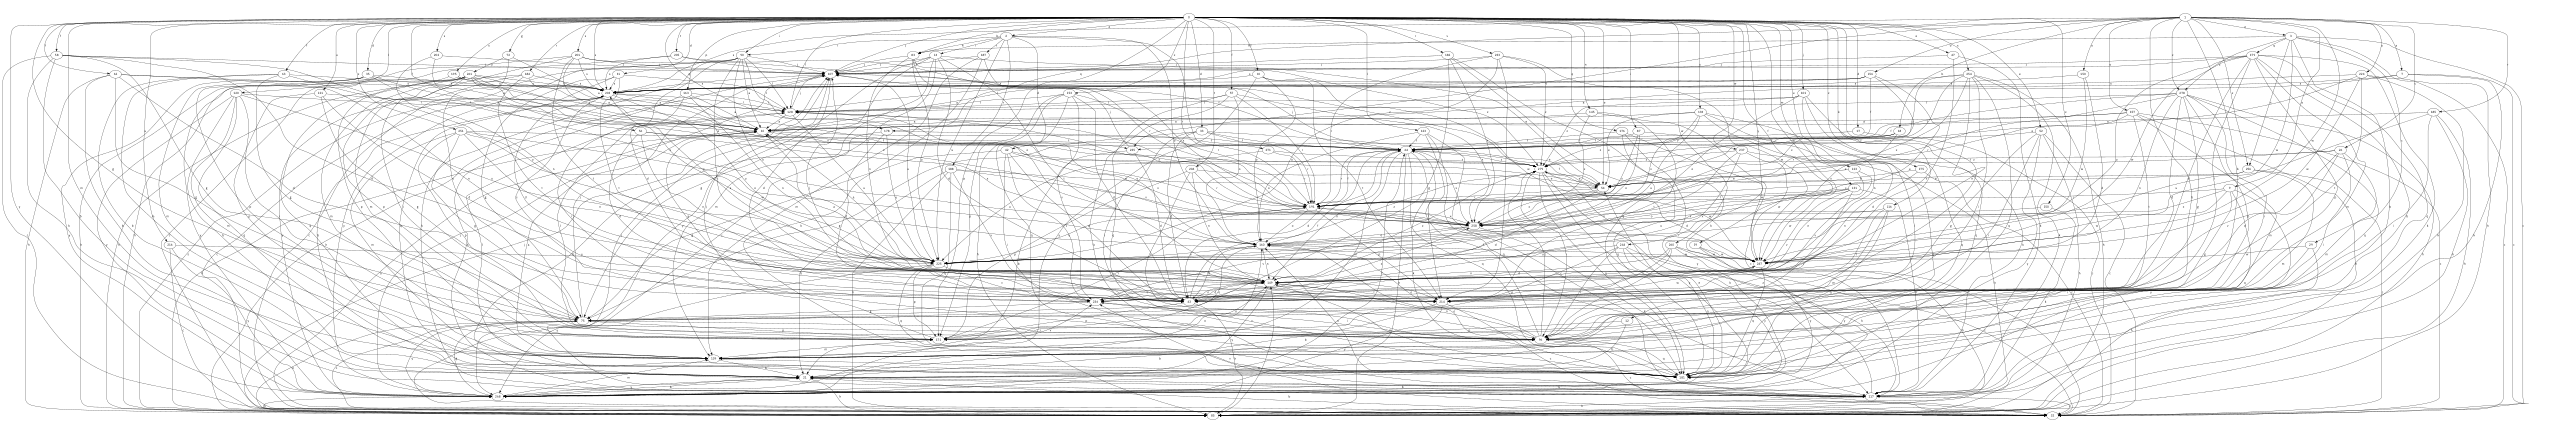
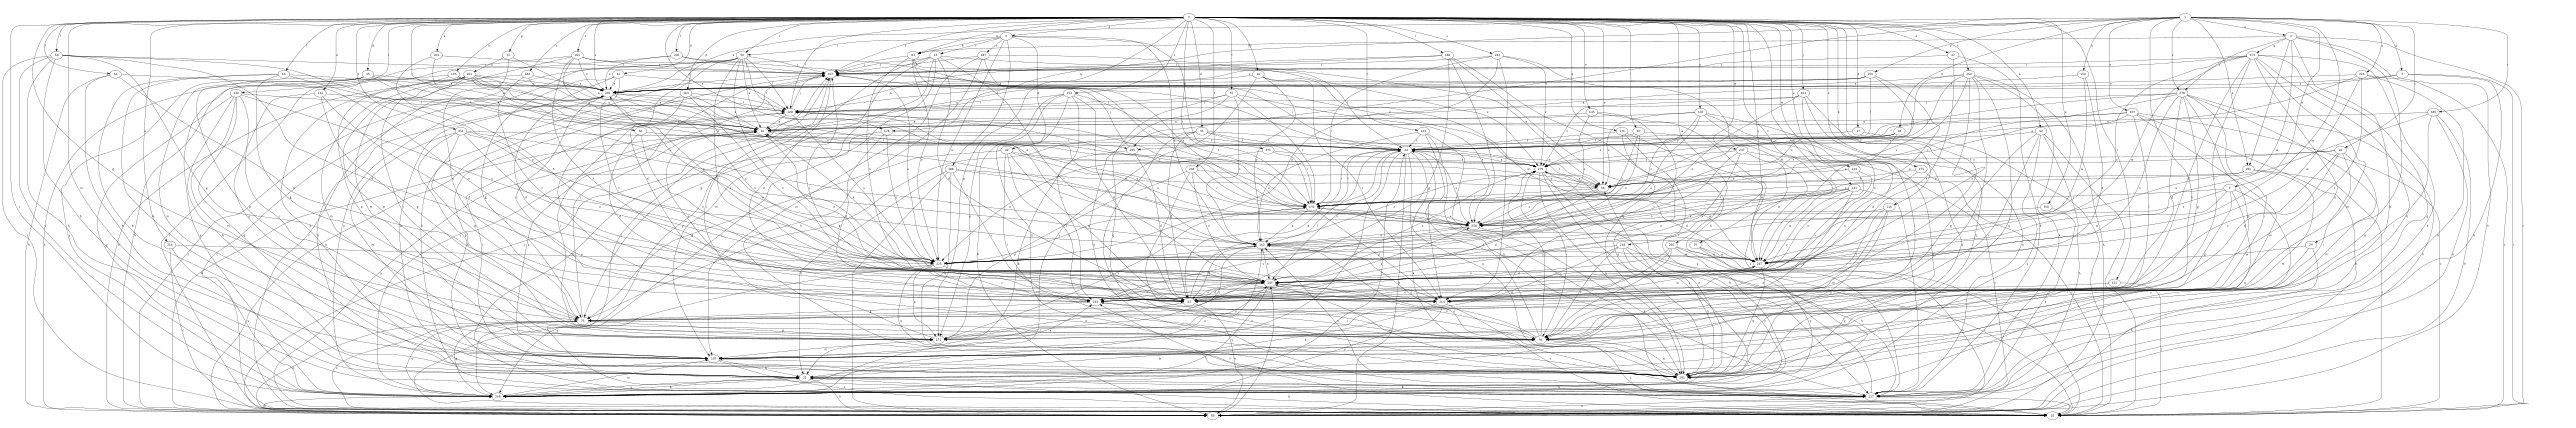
  strict digraph {
    fontname="IBM Plex Sans"
    node [fontname="IBM Plex Sans"]
    edge [fontname="IBM Plex Sans"]
    0
    2
    33
    35
    n5 [label=17]
    41
    47
    52
    54
    56
    57
    58
    59
    60
    62
    63
    72
    75
    83
    87
    90
    101
    107
    116
    120
+   121
    123
    128
    131
    139
    145
    163
    171
    176
    178
    182
    184
    194
    195
    201
    202
    203
    204
    205
    214
    216
    221
    223
    233
    237
    244
    247
    250
    251
    253
    254
    260
    268
    271
    275
    42
    94
    160
    187
    188
    191
    225
    64
    43
    96
    10
    258
    32
    181
    117
    236
    85
    149
    21
    261
    279
    1
    3
    7
    9
-   12
    18
    26
    150
    156
    157
    185
    224
    235
    256
    278
    29
    179
    0 -> 2 [label=a]
    0 -> 33 [label=d]
    0 -> 35 [label=d]
    0 -> n5 [label=d]
    0 -> 41 [label=d]
    0 -> 47 [label=e]
    0 -> 52 [label=e]
    0 -> 54 [label=e]
    0 -> 56 [label=f]
    0 -> 57 [label=f]
    0 -> 58 [label=f]
    0 -> 59 [label=f]
    0 -> 60 [label=f]
    0 -> 62 [label=f]
    0 -> 63 [label=f]
    0 -> 72 [label=g]
    0 -> 75 [label=g]
    0 -> 83 [label=h]
    0 -> 87 [label=i]
    0 -> 90 [label=i]
    0 -> 101 [label=j]
    0 -> 107 [label=j]
    0 -> 116 [label=k]
    0 -> 120 [label=l]
+   0 -> 121 [label=l]
    0 -> 123 [label=l]
    0 -> 128 [label=l]
    0 -> 131 [label=m]
    0 -> 139 [label=m]
    0 -> 145 [label=n]
    0 -> 163 [label=p]
    0 -> 171 [label=p]
    0 -> 176 [label=q]
    0 -> 178 [label=q]
    0 -> 182 [label=r]
    0 -> 184 [label=r]
    0 -> 194 [label=s]
    0 -> 195 [label=s]
    0 -> 201 [label=s]
    0 -> 202 [label=s]
    0 -> 203 [label=s]
    0 -> 204 [label=t]
    0 -> 205 [label=t]
    0 -> 214 [label=t]
    0 -> 216 [label=u]
    0 -> 221 [label=u]
    0 -> 223 [label=u]
    0 -> 233 [label=v]
    0 -> 237 [label=w]
    0 -> 244 [label=w]
    0 -> 247 [label=w]
    0 -> 250 [label=x]
    0 -> 251 [label=x]
    0 -> 253 [label=x]
    0 -> 254 [label=x]
    0 -> 260 [label=y]
    0 -> 268 [label=y]
    0 -> 271 [label=z]
    0 -> 275 [label=z]
    2 -> 83 [label=h]
    2 -> 90 [label=i]
    2 -> 42 [label=d]
    2 -> 94 [label=i]
    2 -> 160 [label=o]
    2 -> 187 [label=r]
    2 -> 188 [label=r]
    2 -> 191 [label=r]
    2 -> 225 [label=u]
    33 -> 54 [label=e]
    33 -> 75 [label=g]
    33 -> 191 [label=r]
    33 -> 64 [label=f]
    33 -> 43 [label=d]
    33 -> 96 [label=i]
    35 -> 139 [label=m]
    35 -> 171 [label=p]
    35 -> 203 [label=s]
    35 -> 268 [label=y]
    35 -> 10 [label=a]
    35 -> 258 [label=x]
    n5 -> 64 [label=f]
    n5 -> 32 [label=c]
    41 -> 75 [label=g]
    41 -> 128 [label=l]
    41 -> 203 [label=s]
    41 -> 214 [label=t]
    41 -> 181 [label=q]
    47 -> 107 [label=j]
    47 -> 117 [label=k]
    47 -> 236 [label=v]
    52 -> 75 [label=g]
    52 -> 268 [label=y]
    52 -> 64 [label=f]
    52 -> 96 [label=i]
    52 -> 32 [label=c]
    52 -> 85 [label=h]
    54 -> 191 [label=r]
    54 -> 64 [label=f]
    54 -> 43 [label=d]
    54 -> 258 [label=x]
    56 -> 64 [label=f]
    56 -> 43 [label=d]
-   56 -> 258 [label=x]
    56 -> 149 [label=n]
    57 -> 128 [label=l]
    57 -> 160 [label=o]
    57 -> 191 [label=r]
    57 -> 258 [label=x]
    57 -> 181 [label=q]
    57 -> 117 [label=k]
    58 -> 75 [label=g]
    58 -> 107 [label=j]
-   184 -> 268 [label=y]
+   58 -> 268 [label=y]
    58 -> 225 [label=u]
    58 -> 43 [label=d]
    58 -> 32 [label=c]
    58 -> 117 [label=k]
    58 -> 21 [label=b]
    59 -> 247 [label=w]
    59 -> 268 [label=y]
    59 -> 85 [label=h]
    60 -> 203 [label=s]
    60 -> 214 [label=t]
    60 -> 247 [label=w]
    60 -> 268 [label=y]
    60 -> 160 [label=o]
-   62 -> 75 [label=g]
-   62 -> 203 [label=s]
    62 -> 43 [label=d]
    62 -> 85 [label=h]
    62 -> 149 [label=n]
    62 -> 21 [label=b]
    63 -> 54 [label=e]
    63 -> 75 [label=g]
    63 -> 139 [label=m]
    63 -> 203 [label=s]
    63 -> 21 [label=b]
    72 -> 10 [label=a]
    72 -> 236 [label=v]
    72 -> 261 [label=y]
    75 -> 107 [label=j]
    75 -> 171 [label=p]
    75 -> 268 [label=y]
    75 -> 96 [label=i]
    75 -> 32 [label=c]
    75 -> 85 [label=h]
    83 -> 107 [label=j]
    83 -> 191 [label=r]
    83 -> 225 [label=u]
    83 -> 149 [label=n]
    83 -> 279 [label=z]
    87 -> 160 [label=o]
    87 -> 64 [label=f]
    87 -> 258 [label=x]
    87 -> 181 [label=q]
    90 -> 107 [label=j]
    90 -> 128 [label=l]
    90 -> 214 [label=t]
    90 -> 268 [label=y]
    90 -> 160 [label=o]
    90 -> 225 [label=u]
    90 -> 43 [label=d]
    90 -> 10 [label=a]
    90 -> 32 [label=c]
    90 -> 117 [label=k]
    101 -> 128 [label=l]
    101 -> 160 [label=o]
    101 -> 181 [label=q]
    101 -> 117 [label=k]
    101 -> 149 [label=n]
    101 -> 279 [label=z]
    107 -> 203 [label=s]
    107 -> 225 [label=u]
    107 -> 43 [label=d]
    107 -> 85 [label=h]
    116 -> 139 [label=m]
    116 -> 214 [label=t]
    116 -> 258 [label=x]
    116 -> 181 [label=q]
    120 -> 128 [label=l]
    120 -> 139 [label=m]
    120 -> 268 [label=y]
    120 -> 225 [label=u]
    120 -> 96 [label=i]
    120 -> 181 [label=q]
    120 -> 21 [label=b]
+   121 -> 32 [label=c]
+   121 -> 236 [label=v]
    123 -> 214 [label=t]
    123 -> 160 [label=o]
    123 -> 64 [label=f]
    123 -> 32 [label=c]
    123 -> 181 [label=q]
    128 -> 107 [label=j]
    128 -> 160 [label=o]
    128 -> 191 [label=r]
    128 -> 225 [label=u]
    128 -> 10 [label=a]
    131 -> 247 [label=w]
    131 -> 160 [label=o]
    131 -> 191 [label=r]
    131 -> 225 [label=u]
    131 -> 96 [label=i]
    131 -> 117 [label=k]
    131 -> 236 [label=v]
    139 -> 10 [label=a]
+   139 -> 32 [label=c]
    139 -> 181 [label=q]
    139 -> 236 [label=v]
    139 -> 21 [label=b]
    145 -> 214 [label=t]
    145 -> 10 [label=a]
    145 -> 258 [label=x]
    145 -> 32 [label=c]
    163 -> 128 [label=l]
    163 -> 96 [label=i]
    163 -> 10 [label=a]
    163 -> 117 [label=k]
    163 -> 149 [label=n]
    171 -> 107 [label=j]
    171 -> 128 [label=l]
    171 -> 139 [label=m]
    171 -> 160 [label=o]
    171 -> 191 [label=r]
    171 -> 149 [label=n]
    176 -> 247 [label=w]
    176 -> 268 [label=y]
    176 -> 64 [label=f]
    176 -> 181 [label=q]
    178 -> 225 [label=u]
    178 -> 64 [label=f]
    178 -> 43 [label=d]
    178 -> 21 [label=b]
    182 -> 75 [label=g]
    182 -> 107 [label=j]
+   182 -> 10 [label=a]
    182 -> 258 [label=x]
    182 -> 181 [label=q]
    182 -> 117 [label=k]
    184 -> 203 [label=s]
    184 -> 214 [label=t]
    184 -> 10 [label=a]
    184 -> 85 [label=h]
    194 -> 54 [label=e]
    194 -> 225 [label=u]
    194 -> 43 [label=d]
    194 -> 96 [label=i]
    194 -> 10 [label=a]
    194 -> 258 [label=x]
    194 -> 181 [label=q]
    195 -> 171 [label=p]
    195 -> 203 [label=s]
    195 -> 10 [label=a]
-   261 -> 85 [label=h]
+   195 -> 85 [label=h]
    201 -> 107 [label=j]
    201 -> 139 [label=m]
    201 -> 203 [label=s]
    201 -> 214 [label=t]
    201 -> 258 [label=x]
    201 -> 85 [label=h]
    201 -> 279 [label=z]
    202 -> 107 [label=j]
    202 -> 10 [label=a]
    202 -> 149 [label=n]
    203 -> 128 [label=l]
    203 -> 191 [label=r]
    203 -> 225 [label=u]
    203 -> 43 [label=d]
    203 -> 32 [label=c]
    203 -> 21 [label=b]
    204 -> 54 [label=e]
    204 -> 171 [label=p]
    204 -> 191 [label=r]
    204 -> 96 [label=i]
    204 -> 149 [label=n]
    205 -> 107 [label=j]
    205 -> 203 [label=s]
    205 -> 64 [label=f]
    205 -> 32 [label=c]
    214 -> 107 [label=j]
    214 -> 247 [label=w]
    214 -> 268 [label=y]
    214 -> 32 [label=c]
    214 -> 21 [label=b]
    216 -> 268 [label=y]
    216 -> 225 [label=u]
    216 -> 32 [label=c]
    221 -> 75 [label=g]
    221 -> 128 [label=l]
    221 -> 171 [label=p]
    221 -> 43 [label=d]
    223 -> 54 [label=e]
    223 -> 236 [label=v]
    223 -> 149 [label=n]
    233 -> 107 [label=j]
    233 -> 214 [label=t]
    233 -> 247 [label=w]
    233 -> 191 [label=r]
    233 -> 225 [label=u]
    233 -> 279 [label=z]
    237 -> 247 [label=w]
    237 -> 43 [label=d]
    237 -> 85 [label=h]
    237 -> 149 [label=n]
    237 -> 279 [label=z]
    244 -> 171 [label=p]
    244 -> 268 [label=y]
    244 -> 225 [label=u]
    244 -> 96 [label=i]
    244 -> 181 [label=q]
    244 -> 117 [label=k]
    247 -> 191 [label=r]
    247 -> 181 [label=q]
    247 -> 149 [label=n]
    250 -> 258 [label=x]
    250 -> 117 [label=k]
    251 -> 75 [label=g]
    251 -> 139 [label=m]
    251 -> 171 [label=p]
    251 -> 247 [label=w]
    251 -> 160 [label=o]
    251 -> 64 [label=f]
    251 -> 149 [label=n]
    253 -> 128 [label=l]
    253 -> 171 [label=p]
    253 -> 191 [label=r]
    253 -> 43 [label=d]
    253 -> 181 [label=q]
    253 -> 236 [label=v]
    253 -> 85 [label=h]
    254 -> 203 [label=s]
    254 -> 191 [label=r]
    254 -> 96 [label=i]
    254 -> 258 [label=x]
    254 -> 181 [label=q]
    254 -> 117 [label=k]
    254 -> 85 [label=h]
    254 -> 149 [label=n]
    254 -> 279 [label=z]
    260 -> 214 [label=t]
    260 -> 247 [label=w]
    260 -> 268 [label=y]
    260 -> 43 [label=d]
    260 -> 96 [label=i]
    260 -> 32 [label=c]
    268 -> 75 [label=g]
    268 -> 107 [label=j]
    268 -> 139 [label=m]
    268 -> 160 [label=o]
    268 -> 64 [label=f]
    268 -> 85 [label=h]
    268 -> 21 [label=b]
    271 -> 191 [label=r]
    271 -> 225 [label=u]
    271 -> 279 [label=z]
    275 -> 54 [label=e]
    275 -> 32 [label=c]
    275 -> 149 [label=n]
    42 -> 75 [label=g]
    42 -> 43 [label=d]
    42 -> 96 [label=i]
    42 -> 258 [label=x]
    42 -> 236 [label=v]
    42 -> 279 [label=z]
    94 -> 54 [label=e]
    94 -> 75 [label=g]
    94 -> 107 [label=j]
    94 -> 139 [label=m]
    94 -> 214 [label=t]
    94 -> 268 [label=y]
    94 -> 43 [label=d]
    94 -> 32 [label=c]
    160 -> 247 [label=w]
    160 -> 225 [label=u]
    160 -> 43 [label=d]
    160 -> 149 [label=n]
    160 -> 279 [label=z]
    187 -> 107 [label=j]
    187 -> 139 [label=m]
+   187 -> 64 [label=f]
    187 -> 258 [label=x]
    187 -> 117 [label=k]
    188 -> 54 [label=e]
    188 -> 258 [label=x]
    188 -> 181 [label=q]
    188 -> 236 [label=v]
    188 -> 85 [label=h]
    188 -> 21 [label=b]
    191 -> 128 [label=l]
    191 -> 214 [label=p]
    191 -> 160 [label=o]
    191 -> 225 [label=u]
    191 -> 64 [label=f]
    191 -> 258 [label=x]
    225 -> 171 [label=p]
    225 -> 268 [label=y]
    225 -> 10 [label=a]
    225 -> 181 [label=q]
    225 -> 236 [label=v]
    64 -> 107 [label=j]
    64 -> 139 [label=m]
    64 -> 191 [label=r]
    64 -> 43 [label=d]
    64 -> 258 [label=x]
    64 -> 181 [label=q]
    64 -> 117 [label=k]
    64 -> 85 [label=h]
    64 -> 149 [label=n]
    64 -> 279 [label=z]
    43 -> 171 [label=p]
    43 -> 64 [label=f]
    43 -> 258 [label=x]
    43 -> 85 [label=h]
    43 -> 149 [label=n]
    96 -> 160 [label=o]
    96 -> 64 [label=f]
    96 -> 32 [label=c]
    96 -> 181 [label=q]
    96 -> 236 [label=v]
    96 -> 149 [label=n]
    96 -> 21 [label=b]
    96 -> 279 [label=z]
    10 -> 64 [label=f]
    10 -> 85 [label=h]
    10 -> 235 [label=v]
    258 -> 160 [label=o]
    258 -> 117 [label=k]
    258 -> 236 [label=v]
    32 -> 10 [label=a]
    32 -> 236 [label=v]
    32 -> 21 [label=b]
    181 -> 54 [label=e]
    181 -> 128 [label=l]
    181 -> 160 [label=o]
    181 -> 149 [label=n]
    117 -> 107 [label=j]
    117 -> 160 [label=o]
    117 -> 32 [label=c]
    117 -> 85 [label=h]
    117 -> 21 [label=b]
    117 -> 279 [label=z]
    236 -> 75 [label=g]
    236 -> 203 [label=s]
    236 -> 96 [label=i]
    236 -> 10 [label=a]
    85 -> 107 [label=j]
    85 -> 203 [label=s]
    85 -> 149 [label=n]
    149 -> 203 [label=s]
    149 -> 214 [label=t]
    149 -> 268 [label=y]
    149 -> 43 [label=d]
    149 -> 10 [label=a]
    149 -> 236 [label=v]
    149 -> 279 [label=z]
    21 -> 268 [label=y]
    21 -> 117 [label=k]
    21 -> 85 [label=h]
    261 -> 139 [label=m]
    261 -> 171 [label=p]
    261 -> 203 [label=s]
    261 -> 268 [label=y]
    261 -> 225 [label=u]
    261 -> 96 [label=i]
    261 -> 10 [label=a]
    261 -> 258 [label=x]
    261 -> 181 [label=q]
    261 -> 279 [label=z]
    279 -> 54 [label=e]
    279 -> 247 [label=w]
    279 -> 268 [label=y]
    279 -> 96 [label=i]
    279 -> 181 [label=q]
    279 -> 117 [label=k]
    1 -> 178 [label=q]
    1 -> 203 [label=s]
    1 -> 247 [label=w]
    1 -> 21 [label=b]
    1 -> 3 [label=a]
    1 -> 7 [label=a]
    1 -> 9 [label=a]
-   1 -> 12 [label=b]
    1 -> 18 [label=b]
    1 -> 26 [label=c]
    1 -> 150 [label=o]
    1 -> 156 [label=o]
    1 -> 157 [label=o]
    1 -> 185 [label=r]
    1 -> 224 [label=u]
    1 -> 235 [label=v]
    1 -> 256 [label=x]
    1 -> 278 [label=z]
    3 -> 83 [label=h]
    3 -> 247 [label=w]
    3 -> 32 [label=c]
    3 -> 85 [label=h]
    3 -> 21 [label=b]
    3 -> 256 [label=x]
    3 -> 278 [label=z]
    3 -> 29 [label=c]
    3 -> 179 [label=q]
    7 -> 203 [label=s]
    7 -> 10 [label=a]
    7 -> 32 [label=c]
    7 -> 117 [label=k]
    9 -> 75 [label=g]
    9 -> 247 [label=w]
    9 -> 268 [label=y]
    9 -> 191 [label=r]
    9 -> 258 [label=x]
    9 -> 181 [label=q]
-   12 -> 171 [label=p]
-   12 -> 21 [label=b]
    18 -> 64 [label=f]
    18 -> 258 [label=x]
    18 -> 279 [label=z]
    18 -> 235 [label=v]
    26 -> 54 [label=e]
    26 -> 139 [label=m]
    26 -> 43 [label=d]
    26 -> 96 [label=i]
    26 -> 236 [label=v]
    26 -> 279 [label=z]
    150 -> 203 [label=s]
    150 -> 247 [label=w]
    150 -> 43 [label=d]
    156 -> 128 [label=l]
    156 -> 203 [label=s]
    156 -> 225 [label=u]
    156 -> 64 [label=f]
    156 -> 10 [label=a]
    156 -> 258 [label=x]
    157 -> 139 [label=m]
    157 -> 214 [label=t]
    157 -> 191 [label=r]
    157 -> 64 [label=f]
    157 -> 10 [label=a]
    157 -> 32 [label=c]
    157 -> 85 [label=h]
    185 -> 225 [label=u]
    185 -> 96 [label=i]
    185 -> 10 [label=a]
    185 -> 117 [label=k]
    185 -> 85 [label=h]
    224 -> 54 [label=e]
    224 -> 203 [label=s]
    224 -> 214 [label=t]
    224 -> 247 [label=w]
    224 -> 32 [label=c]
    224 -> 117 [label=k]
    235 -> 107 [label=j]
    235 -> 43 [label=d]
    235 -> 21 [label=b]
    256 -> 54 [label=e]
    256 -> 139 [label=m]
    256 -> 191 [label=r]
    256 -> 32 [label=c]
    278 -> 75 [label=g]
    278 -> 128 [label=l]
    278 -> 171 [label=p]
    278 -> 191 [label=r]
    278 -> 64 [label=f]
    278 -> 43 [label=d]
    278 -> 96 [label=i]
    278 -> 181 [label=q]
    278 -> 85 [label=h]
    278 -> 149 [label=n]
    29 -> 247 [label=w]
    29 -> 96 [label=i]
    29 -> 85 [label=h]
    179 -> 107 [label=j]
    179 -> 139 [label=m]
    179 -> 171 [label=p]
    179 -> 203 [label=s]
    179 -> 214 [label=t]
    179 -> 247 [label=w]
    179 -> 225 [label=u]
    179 -> 43 [label=d]
    179 -> 181 [label=q]
    179 -> 117 [label=k]
    179 -> 21 [label=b]
  }
